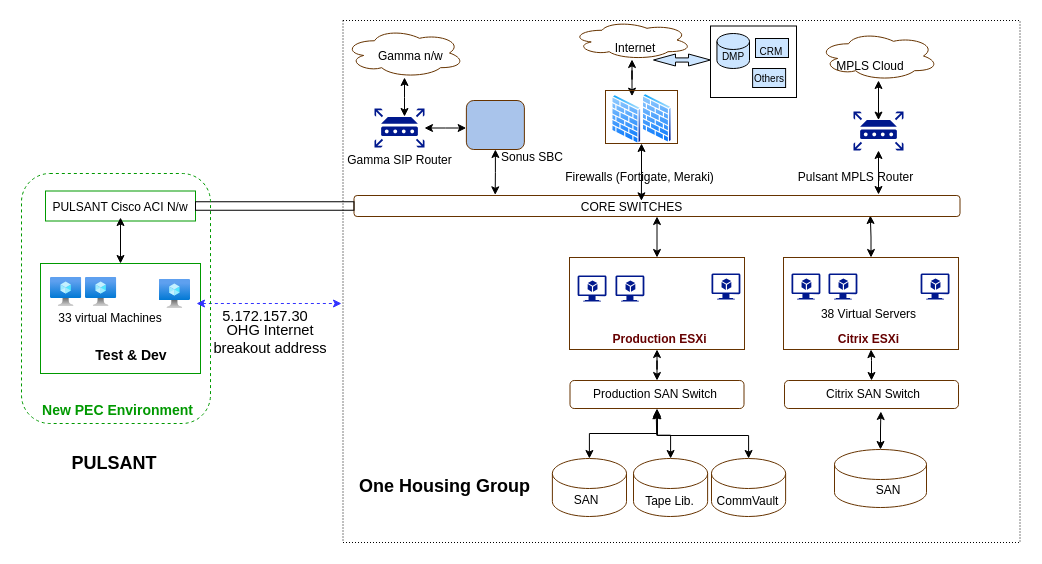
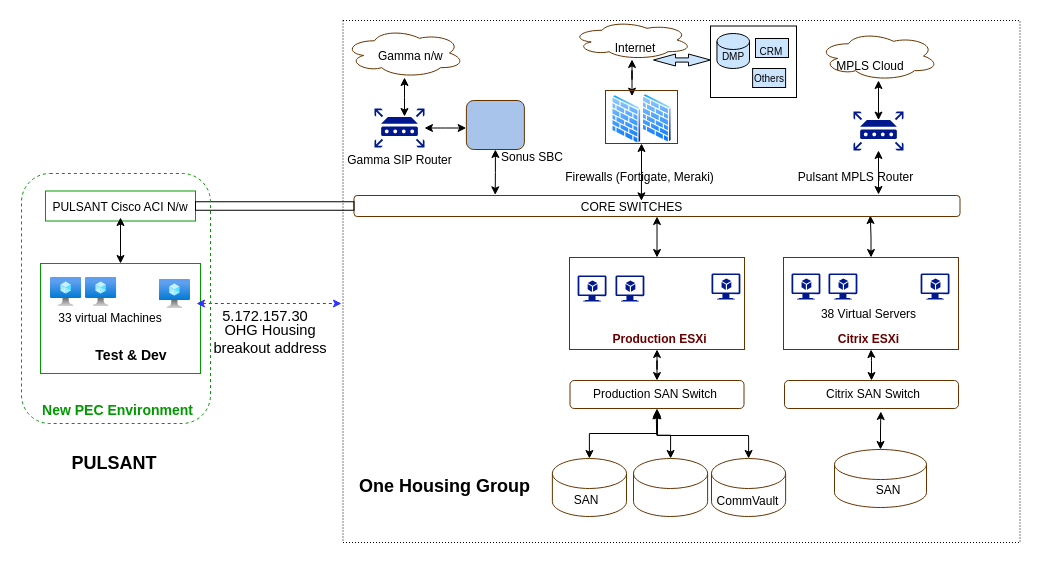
  <mxCell id="0" />
  <mxCell id="1" parent="0" />
  <mxCell id="2" value="&lt;b&gt;&lt;font color=&quot;#660000&quot;&gt;Citrix ESXi&lt;/font&gt;&lt;/b&gt;" style="text;html=1;strokeColor=none;fillColor=none;align=center;verticalAlign=middle;whiteSpace=wrap;rounded=0;" vertex="1" parent="1"><mxGeometry x="806" y="333" width="125" height="12" as="geometry" /></mxCell>
  <mxCell id="3" value="&lt;b&gt;&lt;font color=&quot;#660000&quot;&gt;Production ESXi&lt;/font&gt;&lt;/b&gt;" style="text;html=1;strokeColor=none;fillColor=none;align=center;verticalAlign=middle;whiteSpace=wrap;rounded=0;" vertex="1" parent="1"><mxGeometry x="597" y="333" width="125" height="12" as="geometry" /></mxCell>
  <mxCell id="4" value="" style="aspect=fixed;pointerEvents=1;shadow=0;dashed=0;html=1;strokeColor=none;labelPosition=center;verticalLabelPosition=bottom;verticalAlign=top;align=center;fillColor=#00188D;shape=mxgraph.azure.virtual_machine_feature" vertex="1" parent="1"><mxGeometry x="920.11" y="273" width="28.89" height="26" as="geometry" /></mxCell>
  <mxCell id="5" value="" style="aspect=fixed;pointerEvents=1;shadow=0;dashed=0;html=1;strokeColor=none;labelPosition=center;verticalLabelPosition=bottom;verticalAlign=top;align=center;fillColor=#00188D;shape=mxgraph.azure.virtual_machine_feature" vertex="1" parent="1"><mxGeometry x="828" y="273" width="28.89" height="26" as="geometry" /></mxCell>
  <mxCell id="6" value="" style="aspect=fixed;pointerEvents=1;shadow=0;dashed=0;html=1;strokeColor=none;labelPosition=center;verticalLabelPosition=bottom;verticalAlign=top;align=center;fillColor=#00188D;shape=mxgraph.azure.virtual_machine_feature" vertex="1" parent="1"><mxGeometry x="791" y="273" width="28.89" height="26" as="geometry" /></mxCell>
  <mxCell id="7" value="" style="aspect=fixed;pointerEvents=1;shadow=0;dashed=0;html=1;strokeColor=none;labelPosition=center;verticalLabelPosition=bottom;verticalAlign=top;align=center;fillColor=#00188D;shape=mxgraph.azure.virtual_machine_feature" vertex="1" parent="1"><mxGeometry x="711" y="273" width="28.89" height="26" as="geometry" /></mxCell>
  <mxCell id="8" value="" style="aspect=fixed;pointerEvents=1;shadow=0;dashed=0;html=1;strokeColor=none;labelPosition=center;verticalLabelPosition=bottom;verticalAlign=top;align=center;fillColor=#00188D;shape=mxgraph.azure.virtual_machine_feature" vertex="1" parent="1"><mxGeometry x="615" y="275" width="28.89" height="26" as="geometry" /></mxCell>
  <mxCell id="9" value="" style="aspect=fixed;pointerEvents=1;shadow=0;dashed=0;html=1;strokeColor=none;labelPosition=center;verticalLabelPosition=bottom;verticalAlign=top;align=center;fillColor=#00188D;shape=mxgraph.azure.virtual_machine_feature" vertex="1" parent="1"><mxGeometry x="577.11" y="275" width="28.89" height="26" as="geometry" /></mxCell>
  <mxCell id="10" value="38 Virtual Servers" style="text;html=1;strokeColor=none;fillColor=none;align=center;verticalAlign=middle;whiteSpace=wrap;rounded=0;" vertex="1" parent="1"><mxGeometry x="799" y="308" width="139" height="12" as="geometry" /></mxCell>
  <mxCell id="11" style="edgeStyle=orthogonalEdgeStyle;rounded=0;orthogonalLoop=1;jettySize=auto;html=1;entryX=0.5;entryY=1;entryDx=0;entryDy=0;startArrow=classic;startFill=1;endArrow=classic;endFill=1;" edge="1" parent="1" source="12" target="27"><mxGeometry relative="1" as="geometry" /></mxCell>
  <mxCell id="12" value="" style="rounded=0;whiteSpace=wrap;html=1;strokeColor=#663300;fillColor=none;" vertex="1" parent="1"><mxGeometry x="569" y="257" width="175" height="92" as="geometry" /></mxCell>
  <mxCell id="13" style="edgeStyle=orthogonalEdgeStyle;rounded=0;orthogonalLoop=1;jettySize=auto;html=1;entryX=0.852;entryY=0.952;entryDx=0;entryDy=0;entryPerimeter=0;startArrow=classic;startFill=1;endArrow=classic;endFill=1;" edge="1" parent="1" source="14" target="27"><mxGeometry relative="1" as="geometry" /></mxCell>
  <mxCell id="14" value="" style="rounded=0;whiteSpace=wrap;html=1;strokeColor=#663300;fillColor=none;" vertex="1" parent="1"><mxGeometry x="783" y="257" width="175" height="92" as="geometry" /></mxCell>
  <mxCell id="15" style="edgeStyle=orthogonalEdgeStyle;rounded=0;orthogonalLoop=1;jettySize=auto;html=1;entryX=0.5;entryY=1;entryDx=0;entryDy=0;startArrow=classic;startFill=1;endArrow=classic;endFill=1;" edge="1" parent="1" source="16" target="12"><mxGeometry relative="1" as="geometry" /></mxCell>
  <mxCell id="16" value="" style="rounded=1;whiteSpace=wrap;html=1;strokeColor=#663300;fillColor=none;" vertex="1" parent="1"><mxGeometry x="569.5" y="380" width="174" height="28" as="geometry" /></mxCell>
  <mxCell id="17" style="edgeStyle=orthogonalEdgeStyle;rounded=0;orthogonalLoop=1;jettySize=auto;html=1;entryX=0.5;entryY=1;entryDx=0;entryDy=0;startArrow=classic;startFill=1;endArrow=classic;endFill=1;" edge="1" parent="1" source="18" target="14"><mxGeometry relative="1" as="geometry" /></mxCell>
  <mxCell id="18" value="" style="rounded=1;whiteSpace=wrap;html=1;strokeColor=#663300;fillColor=none;" vertex="1" parent="1"><mxGeometry x="784" y="380" width="174" height="28" as="geometry" /></mxCell>
  <mxCell id="19" style="edgeStyle=orthogonalEdgeStyle;rounded=0;orthogonalLoop=1;jettySize=auto;html=1;entryX=0.5;entryY=1;entryDx=0;entryDy=0;startArrow=classic;startFill=1;endArrow=classic;endFill=1;" edge="1" parent="1" source="20" target="16"><mxGeometry relative="1" as="geometry" /></mxCell>
  <mxCell id="20" value="" style="shape=cylinder3;whiteSpace=wrap;html=1;boundedLbl=1;backgroundOutline=1;size=15;strokeColor=#663300;fillColor=none;" vertex="1" parent="1"><mxGeometry x="551.89" y="458" width="74.11" height="58" as="geometry" /></mxCell>
  <mxCell id="21" style="edgeStyle=orthogonalEdgeStyle;rounded=0;orthogonalLoop=1;jettySize=auto;html=1;entryX=0.554;entryY=1.107;entryDx=0;entryDy=0;entryPerimeter=0;startArrow=classic;startFill=1;endArrow=classic;endFill=1;" edge="1" parent="1" source="22" target="18"><mxGeometry relative="1" as="geometry" /></mxCell>
  <mxCell id="22" value="" style="shape=cylinder3;whiteSpace=wrap;html=1;boundedLbl=1;backgroundOutline=1;size=15;strokeColor=#663300;fillColor=none;" vertex="1" parent="1"><mxGeometry x="834" y="449" width="92" height="58" as="geometry" /></mxCell>
  <mxCell id="23" value="Production SAN Switch" style="text;html=1;strokeColor=none;fillColor=none;align=center;verticalAlign=middle;whiteSpace=wrap;rounded=0;" vertex="1" parent="1"><mxGeometry x="565.5" y="388" width="178" height="12" as="geometry" /></mxCell>
  <mxCell id="24" value="Citrix SAN Switch" style="text;html=1;strokeColor=none;fillColor=none;align=center;verticalAlign=middle;whiteSpace=wrap;rounded=0;" vertex="1" parent="1"><mxGeometry x="784" y="388" width="178" height="12" as="geometry" /></mxCell>
  <mxCell id="25" value="SAN" style="text;html=1;strokeColor=none;fillColor=none;align=center;verticalAlign=middle;whiteSpace=wrap;rounded=0;fontStyle=0" vertex="1" parent="1"><mxGeometry x="868" y="480" width="40" height="20" as="geometry" /></mxCell>
  <mxCell id="26" value="SAN" style="text;html=1;strokeColor=none;fillColor=none;align=center;verticalAlign=middle;whiteSpace=wrap;rounded=0;fontStyle=0" vertex="1" parent="1"><mxGeometry x="566" y="490" width="40" height="20" as="geometry" /></mxCell>
  <mxCell id="27" value="" style="rounded=1;whiteSpace=wrap;html=1;strokeColor=#663300;fillColor=none;" vertex="1" parent="1"><mxGeometry x="353.5" y="195" width="606" height="21" as="geometry" /></mxCell>
  <mxCell id="28" value="CORE SWITCHES" style="text;html=1;strokeColor=none;fillColor=none;align=center;verticalAlign=middle;whiteSpace=wrap;rounded=0;" vertex="1" parent="1"><mxGeometry x="541" y="204.5" width="181" height="5" as="geometry" /></mxCell>
  <mxCell id="29" style="edgeStyle=orthogonalEdgeStyle;rounded=0;orthogonalLoop=1;jettySize=auto;html=1;startArrow=classic;startFill=1;endArrow=classic;endFill=1;" edge="1" parent="1" source="30"><mxGeometry relative="1" as="geometry"><mxPoint x="655.667" y="410.333" as="targetPoint" /></mxGeometry></mxCell>
  <mxCell id="30" value="" style="shape=cylinder3;whiteSpace=wrap;html=1;boundedLbl=1;backgroundOutline=1;size=15;strokeColor=#663300;fillColor=none;" vertex="1" parent="1"><mxGeometry x="633" y="458" width="74.11" height="58" as="geometry" /></mxCell>
  <mxCell id="31" style="edgeStyle=orthogonalEdgeStyle;rounded=0;orthogonalLoop=1;jettySize=auto;html=1;startArrow=classic;startFill=1;endArrow=classic;endFill=1;" edge="1" parent="1" source="32"><mxGeometry relative="1" as="geometry"><mxPoint x="657" y="410.333" as="targetPoint" /><Array as="points"><mxPoint x="748" y="435" /><mxPoint x="657" y="435" /></Array></mxGeometry></mxCell>
  <mxCell id="32" value="" style="shape=cylinder3;whiteSpace=wrap;html=1;boundedLbl=1;backgroundOutline=1;size=15;strokeColor=#663300;fillColor=none;" vertex="1" parent="1"><mxGeometry x="711" y="458" width="74.11" height="58" as="geometry" /></mxCell>
- <mxCell id="33" value="Tape Lib." style="text;html=1;strokeColor=none;fillColor=none;align=center;verticalAlign=middle;whiteSpace=wrap;rounded=0;" vertex="1" parent="1"><mxGeometry x="643.89" y="490" width="51.11" height="21" as="geometry" /></mxCell>
  <mxCell id="34" value="CommVault" style="text;html=1;strokeColor=none;fillColor=none;align=center;verticalAlign=middle;whiteSpace=wrap;rounded=0;" vertex="1" parent="1"><mxGeometry x="722" y="490" width="51.11" height="21" as="geometry" /></mxCell>
  <mxCell id="35" style="edgeStyle=orthogonalEdgeStyle;rounded=0;orthogonalLoop=1;jettySize=auto;html=1;startArrow=classic;startFill=1;endArrow=classic;endFill=1;" edge="1" parent="1" source="36"><mxGeometry relative="1" as="geometry"><mxPoint x="465.667" y="127.5" as="targetPoint" /></mxGeometry></mxCell>
  <mxCell id="36" value="" style="aspect=fixed;pointerEvents=1;shadow=0;dashed=0;html=1;strokeColor=none;labelPosition=center;verticalLabelPosition=bottom;verticalAlign=top;align=center;fillColor=#00188D;shape=mxgraph.mscae.enterprise.router" vertex="1" parent="1"><mxGeometry x="374" y="108" width="50" height="39" as="geometry" /></mxCell>
  <mxCell id="37" value="" style="aspect=fixed;perimeter=ellipsePerimeter;html=1;align=center;shadow=0;dashed=0;spacingTop=3;image;image=img/lib/active_directory/firewall.svg;strokeColor=#663300;fillColor=none;" vertex="1" parent="1"><mxGeometry x="611" y="94" width="30.5" height="50" as="geometry" /></mxCell>
  <mxCell id="38" style="edgeStyle=orthogonalEdgeStyle;rounded=0;orthogonalLoop=1;jettySize=auto;html=1;startArrow=classic;startFill=1;endArrow=classic;endFill=1;" edge="1" parent="1" source="39"><mxGeometry relative="1" as="geometry"><mxPoint x="878" y="194" as="targetPoint" /></mxGeometry></mxCell>
  <mxCell id="39" value="" style="aspect=fixed;pointerEvents=1;shadow=0;dashed=0;html=1;strokeColor=none;labelPosition=center;verticalLabelPosition=bottom;verticalAlign=top;align=center;fillColor=#00188D;shape=mxgraph.mscae.enterprise.router" vertex="1" parent="1"><mxGeometry x="853" y="111" width="50" height="39" as="geometry" /></mxCell>
  <mxCell id="40" value="" style="aspect=fixed;perimeter=ellipsePerimeter;html=1;align=center;shadow=0;dashed=0;spacingTop=3;image;image=img/lib/active_directory/firewall.svg;strokeColor=#663300;fillColor=none;" vertex="1" parent="1"><mxGeometry x="641.5" y="93" width="30.5" height="50" as="geometry" /></mxCell>
  <mxCell id="41" value="Gamma SIP Router" style="text;html=1;strokeColor=none;fillColor=none;align=center;verticalAlign=middle;whiteSpace=wrap;rounded=0;" vertex="1" parent="1"><mxGeometry x="342.5" y="150" width="113" height="20" as="geometry" /></mxCell>
  <mxCell id="42" value="Firewalls (Fortigate, Meraki)" style="text;html=1;strokeColor=none;fillColor=none;align=center;verticalAlign=middle;whiteSpace=wrap;rounded=0;" vertex="1" parent="1"><mxGeometry x="563" y="167" width="153.45" height="20" as="geometry" /></mxCell>
  <mxCell id="43" value="Pulsant MPLS Router" style="text;html=1;strokeColor=none;fillColor=none;align=center;verticalAlign=middle;whiteSpace=wrap;rounded=0;" vertex="1" parent="1"><mxGeometry x="795" y="167" width="120.89" height="20" as="geometry" /></mxCell>
  <mxCell id="44" style="edgeStyle=orthogonalEdgeStyle;rounded=0;orthogonalLoop=1;jettySize=auto;html=1;startArrow=classic;startFill=1;endArrow=classic;endFill=1;" edge="1" parent="1" source="45"><mxGeometry relative="1" as="geometry"><mxPoint x="404" y="116" as="targetPoint" /></mxGeometry></mxCell>
  <mxCell id="45" value="" style="ellipse;shape=cloud;whiteSpace=wrap;html=1;strokeColor=#663300;fillColor=none;" vertex="1" parent="1"><mxGeometry x="344" y="28" width="120" height="49" as="geometry" /></mxCell>
  <mxCell id="46" style="edgeStyle=orthogonalEdgeStyle;rounded=0;orthogonalLoop=1;jettySize=auto;html=1;entryX=0.368;entryY=0.107;entryDx=0;entryDy=0;entryPerimeter=0;startArrow=classic;startFill=1;endArrow=classic;endFill=1;" edge="1" parent="1" source="47" target="57"><mxGeometry relative="1" as="geometry" /></mxCell>
  <mxCell id="47" value="" style="ellipse;shape=cloud;whiteSpace=wrap;html=1;strokeColor=#663300;fillColor=none;" vertex="1" parent="1"><mxGeometry x="571.5" y="20" width="120" height="39" as="geometry" /></mxCell>
  <mxCell id="48" style="edgeStyle=orthogonalEdgeStyle;rounded=0;orthogonalLoop=1;jettySize=auto;html=1;startArrow=classic;startFill=1;endArrow=classic;endFill=1;entryX=0.5;entryY=0.22;entryDx=0;entryDy=0;entryPerimeter=0;" edge="1" parent="1" source="49" target="39"><mxGeometry relative="1" as="geometry"><mxPoint x="876" y="120" as="targetPoint" /></mxGeometry></mxCell>
  <mxCell id="49" value="" style="ellipse;shape=cloud;whiteSpace=wrap;html=1;strokeColor=#663300;fillColor=none;" vertex="1" parent="1"><mxGeometry x="818" y="31" width="120" height="49" as="geometry" /></mxCell>
  <mxCell id="50" value="Internet" style="text;html=1;strokeColor=none;fillColor=none;align=center;verticalAlign=middle;whiteSpace=wrap;rounded=0;" vertex="1" parent="1"><mxGeometry x="615" y="37.5" width="40" height="20" as="geometry" /></mxCell>
  <mxCell id="51" value="Gamma n/w&amp;nbsp;" style="text;html=1;strokeColor=none;fillColor=none;align=center;verticalAlign=middle;whiteSpace=wrap;rounded=0;" vertex="1" parent="1"><mxGeometry x="374" y="45.5" width="76" height="20" as="geometry" /></mxCell>
  <mxCell id="52" value="MPLS Cloud" style="text;html=1;strokeColor=none;fillColor=none;align=center;verticalAlign=middle;whiteSpace=wrap;rounded=0;" vertex="1" parent="1"><mxGeometry x="832" y="55.5" width="76" height="20" as="geometry" /></mxCell>
  <mxCell id="53" style="edgeStyle=orthogonalEdgeStyle;rounded=0;orthogonalLoop=1;jettySize=auto;html=1;entryX=0.233;entryY=-0.032;entryDx=0;entryDy=0;entryPerimeter=0;startArrow=classic;startFill=1;endArrow=classic;endFill=1;" edge="1" parent="1" source="54" target="27"><mxGeometry relative="1" as="geometry" /></mxCell>
  <mxCell id="54" value="" style="rounded=1;whiteSpace=wrap;html=1;strokeColor=#663300;fillColor=#A9C4EB;" vertex="1" parent="1"><mxGeometry x="465.89" y="100" width="58" height="49" as="geometry" /></mxCell>
  <mxCell id="55" value="Sonus SBC" style="text;html=1;strokeColor=none;fillColor=none;align=center;verticalAlign=middle;whiteSpace=wrap;rounded=0;" vertex="1" parent="1"><mxGeometry x="497.5" y="147" width="68" height="20" as="geometry" /></mxCell>
  <mxCell id="56" style="edgeStyle=orthogonalEdgeStyle;rounded=0;orthogonalLoop=1;jettySize=auto;html=1;entryX=0.552;entryY=-0.833;entryDx=0;entryDy=0;entryPerimeter=0;startArrow=classic;startFill=1;endArrow=classic;endFill=1;" edge="1" parent="1" source="57" target="28"><mxGeometry relative="1" as="geometry" /></mxCell>
  <mxCell id="57" value="" style="rounded=0;whiteSpace=wrap;html=1;strokeColor=#663300;fillColor=none;" vertex="1" parent="1"><mxGeometry x="605" y="90" width="72" height="53" as="geometry" /></mxCell>
  <mxCell id="58" value="" style="rounded=0;whiteSpace=wrap;html=1;fillColor=none;strokeColor=#009900;" vertex="1" parent="1"><mxGeometry x="45" y="190.5" width="150" height="30" as="geometry" /></mxCell>
  <mxCell id="59" value="" style="aspect=fixed;html=1;points=[];align=center;image;fontSize=12;image=img/lib/azure2/compute/Virtual_Machine.svg;fillColor=none;" vertex="1" parent="1"><mxGeometry x="85" y="277" width="31.27" height="29" as="geometry" /></mxCell>
  <mxCell id="60" value="" style="aspect=fixed;html=1;points=[];align=center;image;fontSize=12;image=img/lib/azure2/compute/Virtual_Machine.svg;fillColor=none;" vertex="1" parent="1"><mxGeometry x="158.73" y="279" width="31.27" height="29" as="geometry" /></mxCell>
  <mxCell id="61" value="" style="aspect=fixed;html=1;points=[];align=center;image;fontSize=12;image=img/lib/azure2/compute/Virtual_Machine.svg;fillColor=none;" vertex="1" parent="1"><mxGeometry x="50" y="277" width="31.27" height="29" as="geometry" /></mxCell>
  <mxCell id="62" value="33 virtual Machines" style="text;html=1;strokeColor=none;fillColor=none;align=center;verticalAlign=middle;whiteSpace=wrap;rounded=0;" vertex="1" parent="1"><mxGeometry x="50" y="308" width="120" height="20" as="geometry" /></mxCell>
  <mxCell id="63" value="&lt;b&gt;&lt;font style=&quot;font-size: 14px&quot;&gt;Test &amp;amp; Dev&lt;/font&gt;&lt;/b&gt;" style="text;html=1;strokeColor=none;fillColor=none;align=center;verticalAlign=middle;whiteSpace=wrap;rounded=0;" vertex="1" parent="1"><mxGeometry x="80.64" y="345" width="100" height="20" as="geometry" /></mxCell>
  <mxCell id="64" value="" style="rounded=0;whiteSpace=wrap;html=1;fillColor=none;strokeColor=#009900;" vertex="1" parent="1"><mxGeometry x="40" y="263" width="160" height="110" as="geometry" /></mxCell>
  <mxCell id="65" style="edgeStyle=orthogonalEdgeStyle;rounded=0;orthogonalLoop=1;jettySize=auto;html=1;entryX=0.5;entryY=0;entryDx=0;entryDy=0;startArrow=classic;startFill=1;" edge="1" parent="1" source="66" target="64"><mxGeometry relative="1" as="geometry" /></mxCell>
  <mxCell id="66" value="PULSANT Cisco ACI N/w" style="text;html=1;strokeColor=none;fillColor=none;align=center;verticalAlign=middle;whiteSpace=wrap;rounded=0;dashed=1;" vertex="1" parent="1"><mxGeometry x="50" y="197" width="140" height="20" as="geometry" /></mxCell>
  <mxCell id="67" value="" style="rounded=0;whiteSpace=wrap;html=1;gradientColor=#ffffff;fillColor=none;" vertex="1" parent="1"><mxGeometry x="195" y="201.25" width="158.5" height="8.5" as="geometry" /></mxCell>
  <mxCell id="68" style="edgeStyle=orthogonalEdgeStyle;rounded=0;orthogonalLoop=1;jettySize=auto;html=1;dashed=1;startArrow=classic;startFill=1;strokeColor=#3333FF;" edge="1" parent="1"><mxGeometry relative="1" as="geometry"><mxPoint x="196" y="303" as="sourcePoint" /><mxPoint x="341" y="303" as="targetPoint" /></mxGeometry></mxCell>
  <mxCell id="69" value="" style="rounded=1;whiteSpace=wrap;html=1;dashed=1;fillColor=none;strokeColor=#009900;" vertex="1" parent="1"><mxGeometry x="21" y="173" width="189" height="250" as="geometry" /></mxCell>
  <mxCell id="70" value="&lt;b&gt;&lt;font style=&quot;font-size: 14px&quot; color=&quot;#009900&quot;&gt;New PEC Environment&lt;/font&gt;&lt;/b&gt;" style="text;html=1;strokeColor=none;fillColor=none;align=center;verticalAlign=middle;whiteSpace=wrap;rounded=0;" vertex="1" parent="1"><mxGeometry x="20" y="400" width="195" height="20" as="geometry" /></mxCell>
  <mxCell id="71" value="" style="rounded=0;whiteSpace=wrap;html=1;dashed=1;strokeWidth=1;fillColor=none;gradientColor=#ffffff;dashPattern=1 2;" vertex="1" parent="1"><mxGeometry x="342.5" y="20" width="677" height="522" as="geometry" /></mxCell>
  <mxCell id="72" value="&lt;b&gt;&lt;font style=&quot;font-size: 18px&quot;&gt;PULSANT&lt;/font&gt;&lt;/b&gt;" style="text;html=1;strokeColor=none;fillColor=none;align=center;verticalAlign=middle;whiteSpace=wrap;rounded=0;dashed=1;dashPattern=1 2;" vertex="1" parent="1"><mxGeometry x="40" y="445.5" width="148" height="35" as="geometry" /></mxCell>
  <mxCell id="73" value="&lt;span style=&quot;font-size: 18px&quot;&gt;&lt;b&gt;One Housing Group&lt;/b&gt;&lt;/span&gt;" style="text;html=1;strokeColor=none;fillColor=none;align=center;verticalAlign=middle;whiteSpace=wrap;rounded=0;dashed=1;dashPattern=1 2;" vertex="1" parent="1"><mxGeometry x="349.5" y="468" width="188.5" height="35" as="geometry" /></mxCell>
  <mxCell id="74" value="&lt;span lang=&quot;EN-GB&quot; style=&quot;font-size: 11.0pt ; font-family: &amp;#34;arial&amp;#34; , sans-serif&quot;&gt;5.172.157.30&amp;nbsp;&lt;/span&gt;" style="text;html=1;strokeColor=none;fillColor=none;align=center;verticalAlign=middle;whiteSpace=wrap;rounded=0;" vertex="1" parent="1"><mxGeometry x="229" y="306" width="76" height="20" as="geometry" /></mxCell>
- <mxCell id="75" value="&lt;span lang=&quot;EN-GB&quot; style=&quot;font-size: 11.0pt ; font-family: &amp;#34;arial&amp;#34; , sans-serif&quot;&gt;OHG Internet&lt;br&gt;breakout address&lt;/span&gt;" style="text;html=1;strokeColor=none;fillColor=none;align=center;verticalAlign=middle;whiteSpace=wrap;rounded=0;" vertex="1" parent="1"><mxGeometry x="205" y="329" width="130" height="20" as="geometry" /></mxCell>
+ <mxCell id="75" value="&lt;span lang=&quot;EN-GB&quot; style=&quot;font-size: 11.0pt ; font-family: &amp;#34;arial&amp;#34; , sans-serif&quot;&gt;OHG Housing&lt;br&gt;breakout address&lt;/span&gt;" style="text;html=1;strokeColor=none;fillColor=none;align=center;verticalAlign=middle;whiteSpace=wrap;rounded=0;" vertex="1" parent="1"><mxGeometry x="205" y="329" width="130" height="20" as="geometry" /></mxCell>
  <mxCell id="76" value="" style="shape=cylinder3;whiteSpace=wrap;html=1;boundedLbl=1;backgroundOutline=1;size=8.0;fillColor=#CCE5FF;" vertex="1" parent="1"><mxGeometry x="716.45" y="33" width="32.55" height="35" as="geometry" /></mxCell>
  <mxCell id="77" value="" style="rounded=0;whiteSpace=wrap;html=1;fillColor=#CCE5FF;" vertex="1" parent="1"><mxGeometry x="752.11" y="68" width="33" height="19" as="geometry" /></mxCell>
  <mxCell id="78" value="" style="rounded=0;whiteSpace=wrap;html=1;fillColor=#CCE5FF;" vertex="1" parent="1"><mxGeometry x="755" y="38" width="33" height="19" as="geometry" /></mxCell>
  <mxCell id="79" value="&lt;font style=&quot;font-size: 10px&quot;&gt;DMP&lt;/font&gt;" style="text;html=1;strokeColor=none;fillColor=none;align=center;verticalAlign=middle;whiteSpace=wrap;rounded=0;" vertex="1" parent="1"><mxGeometry x="712.72" y="45.5" width="40" height="20" as="geometry" /></mxCell>
  <mxCell id="80" value="&lt;font style=&quot;font-size: 10px&quot;&gt;CRM&lt;/font&gt;" style="text;html=1;strokeColor=none;fillColor=none;align=center;verticalAlign=middle;whiteSpace=wrap;rounded=0;" vertex="1" parent="1"><mxGeometry x="751" y="40.5" width="40" height="20" as="geometry" /></mxCell>
  <mxCell id="81" value="&lt;font style=&quot;font-size: 10px&quot;&gt;Others&lt;/font&gt;" style="text;html=1;strokeColor=none;fillColor=none;align=center;verticalAlign=middle;whiteSpace=wrap;rounded=0;" vertex="1" parent="1"><mxGeometry x="749" y="68" width="40" height="20" as="geometry" /></mxCell>
  <mxCell id="82" value="" style="rounded=0;whiteSpace=wrap;html=1;strokeColor=#000000;fillColor=none;" vertex="1" parent="1"><mxGeometry x="710" y="25.5" width="86" height="71.5" as="geometry" /></mxCell>
  <mxCell id="83" value="" style="html=1;shadow=0;dashed=0;align=center;verticalAlign=middle;shape=mxgraph.arrows2.twoWayArrow;dy=0.65;dx=22;rounded=0;strokeColor=#000000;fillColor=#CCE5FF;" vertex="1" parent="1"><mxGeometry x="653" y="53.5" width="57" height="12" as="geometry" /></mxCell>
